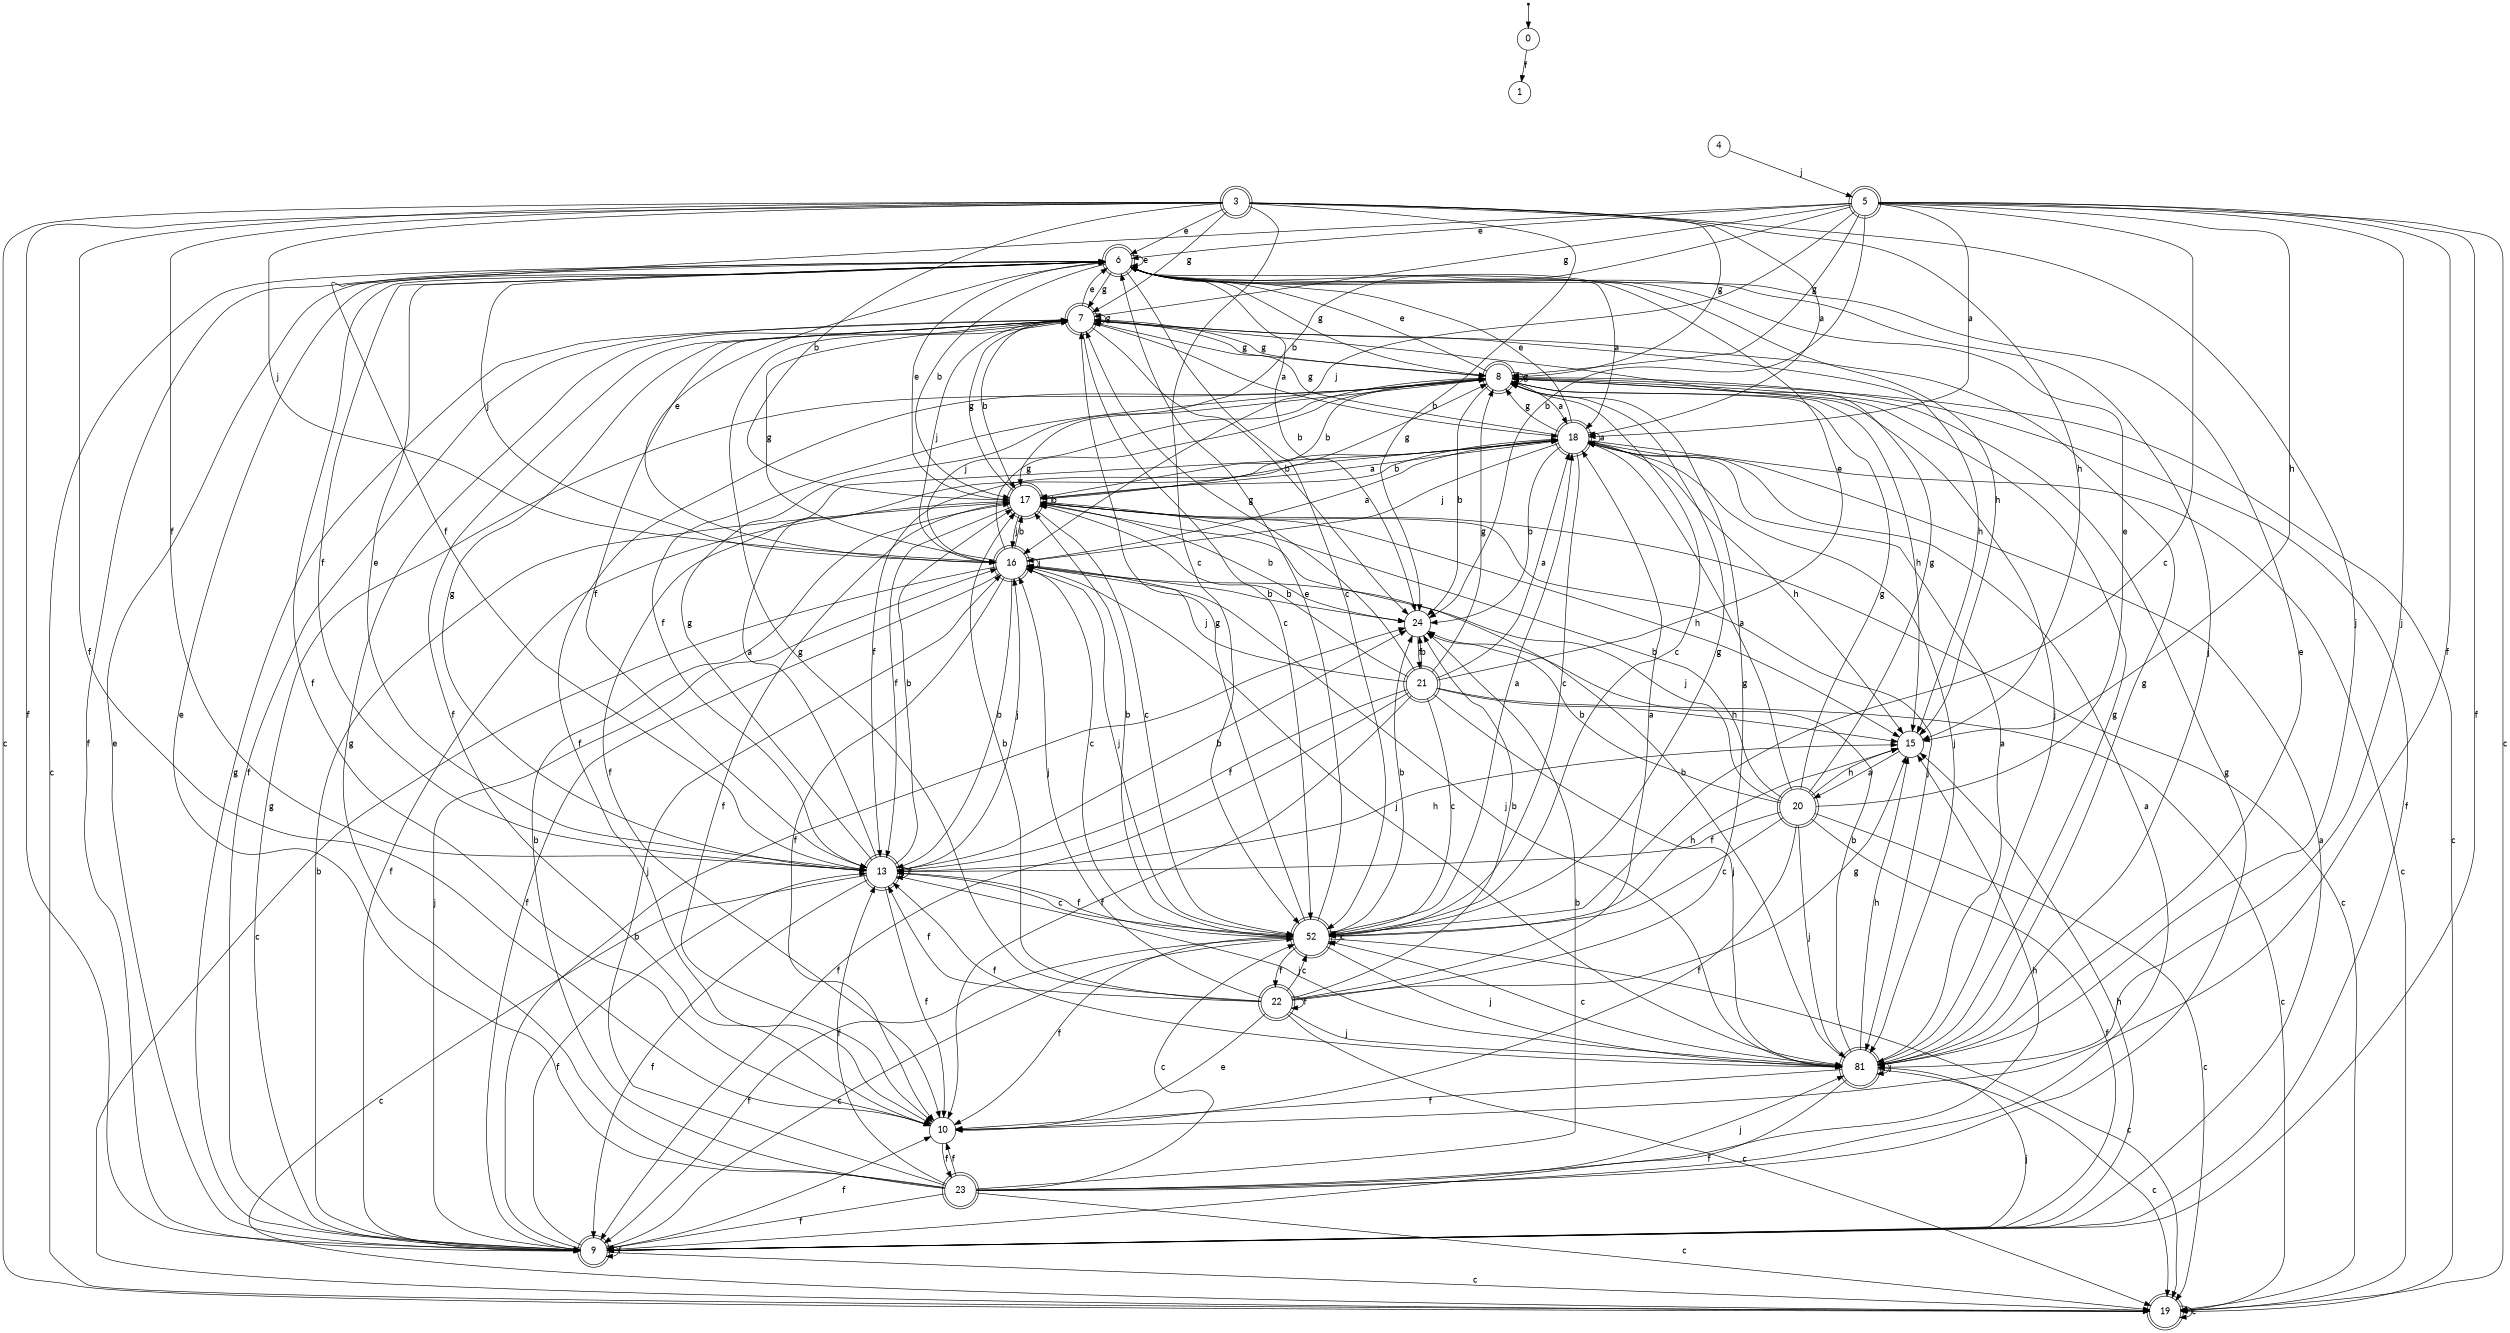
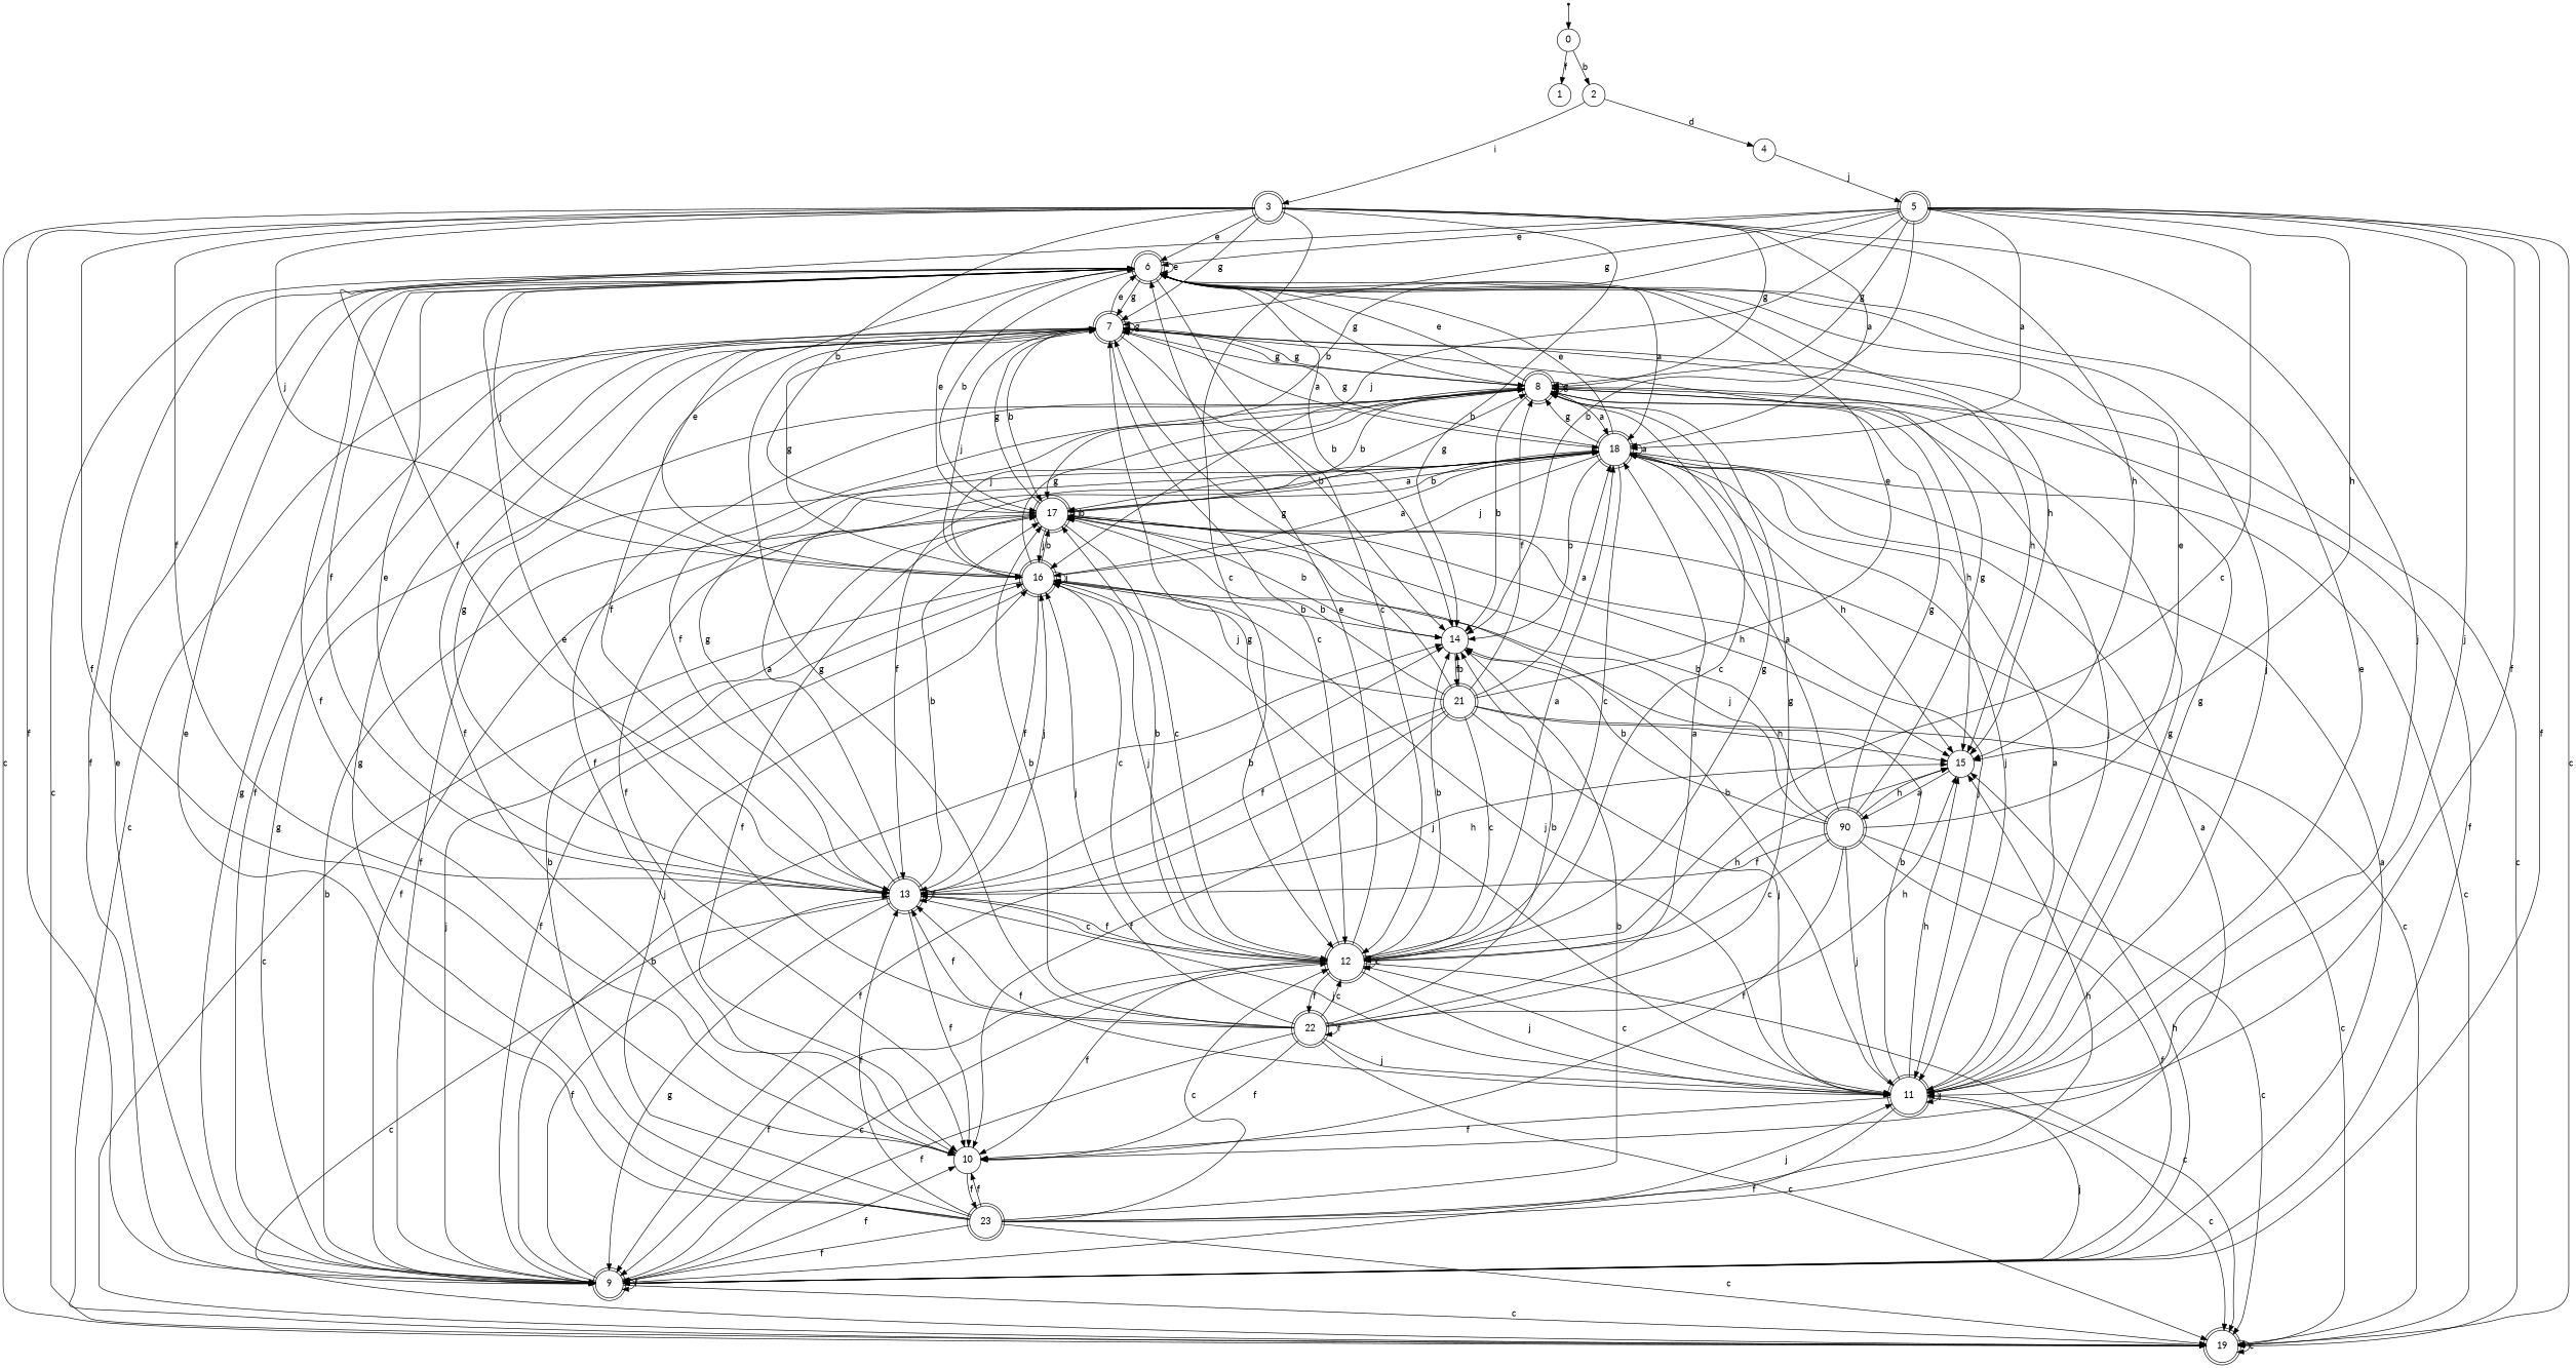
  digraph {
    fontname=Lato
    rankdir=TB
    node [fontname=Lato shape=doublecircle]
    edge [fontname=Lato]
    dummy0 [shape=point]
    0 [shape=circle]
    1 [shape=circle]
+   2 [shape=circle]
    3
    4 [shape=circle]
    6
    7
    8
    9
    10 [shape=circle]
-   11 [label=81]
-   12 [label=52]
+   11
+   12
    13
-   14 [shape=circle label=24]
+   14 [shape=circle]
    15 [shape=circle]
    16
    17
    18
    19
    5
    23
    22
    21
-   20
+   20 [label=90]
    dummy0 -> 0
    0 -> 1 [label=f]
+   0 -> 2 [label=b]
+   2 -> 3 [label=i]
+   2 -> 4 [label=d]
    3 -> 6 [label=e]
    3 -> 7 [label=g]
    3 -> 8 [label=g]
    3 -> 9 [label=f]
    3 -> 10 [label=f]
    3 -> 11 [label=j]
    3 -> 12 [label=c]
    3 -> 13 [label=f]
    3 -> 14 [label=b]
    3 -> 15 [label=h]
    3 -> 16 [label=j]
    3 -> 17 [label=b]
    3 -> 18 [label=a]
    3 -> 19 [label=c]
    4 -> 5 [label=j]
    6 -> 6 [label=e]
    6 -> 7 [label=g]
    6 -> 8 [label=g]
    6 -> 9 [label=f]
    6 -> 10 [label=f]
    6 -> 11 [label=j]
    6 -> 12 [label=c]
    6 -> 13 [label=f]
    6 -> 14 [label=b]
    6 -> 15 [label=h]
    6 -> 16 [label=j]
    6 -> 17 [label=b]
    6 -> 18 [label=a]
    6 -> 19 [label=c]
    7 -> 6 [label=e]
    7 -> 7 [label=g]
    7 -> 8 [label=g]
    7 -> 9 [label=f]
    7 -> 10 [label=f]
    7 -> 12 [label=c]
    7 -> 13 [label=f]
    7 -> 14 [label=b]
    7 -> 15 [label=h]
    7 -> 16 [label=j]
    7 -> 17 [label=b]
    7 -> 18 [label=a]
+   7 -> 19 [label=c]
    8 -> 6 [label=e]
    8 -> 7 [label=g]
    8 -> 8 [label=g]
    8 -> 9 [label=f]
    8 -> 10 [label=f]
    8 -> 11 [label=j]
    8 -> 12 [label=c]
    8 -> 13 [label=f]
    8 -> 14 [label=b]
    8 -> 15 [label=h]
    8 -> 16 [label=j]
    8 -> 17 [label=b]
    8 -> 18 [label=a]
    8 -> 19 [label=c]
    9 -> 6 [label=e]
    9 -> 7 [label=g]
    9 -> 8 [label=g]
    9 -> 9 [label=f]
    9 -> 10 [label=f]
    9 -> 11 [label=j]
    9 -> 12 [label=c]
    9 -> 13 [label=f]
    9 -> 14 [label=b]
    9 -> 15 [label=h]
    9 -> 16 [label=j]
    9 -> 17 [label=b]
    9 -> 18 [label=a]
    9 -> 19 [label=c]
    10 -> 23 [label=f]
    11 -> 6 [label=e]
    11 -> 7 [label=g]
    11 -> 8 [label=g]
    11 -> 9 [label=f]
    11 -> 10 [label=f]
    11 -> 11 [label=j]
    11 -> 12 [label=c]
    11 -> 13 [label=f]
    11 -> 14 [label=b]
    11 -> 15 [label=h]
    11 -> 16 [label=j]
    11 -> 17 [label=b]
    11 -> 18 [label=a]
    11 -> 19 [label=c]
    12 -> 6 [label=e]
    12 -> 7 [label=g]
    12 -> 8 [label=g]
    12 -> 9 [label=f]
    12 -> 10 [label=f]
    12 -> 11 [label=j]
    12 -> 12 [label=c]
    12 -> 13 [label=f]
    12 -> 14 [label=b]
    12 -> 15 [label=h]
    12 -> 16 [label=j]
    12 -> 17 [label=b]
    12 -> 18 [label=a]
    12 -> 19 [label=c]
    12 -> 22 [label=f]
    13 -> 6 [label=e]
    13 -> 7 [label=g]
    13 -> 8 [label=g]
-   13 -> 9 [label=f]
+   13 -> 9 [label=g]
    13 -> 10 [label=f]
    13 -> 11 [label=j]
    13 -> 12 [label=c]
    13 -> 13 [label=f]
    13 -> 14 [label=b]
    13 -> 15 [label=h]
    13 -> 16 [label=j]
    13 -> 17 [label=b]
    13 -> 18 [label=a]
    13 -> 19 [label=c]
    14 -> 21 [label=f]
    15 -> 20 [label=a]
    16 -> 6 [label=e]
    16 -> 7 [label=g]
    16 -> 8 [label=g]
    16 -> 9 [label=f]
-   16 -> 10 [label=f]
    16 -> 11 [label=j]
    16 -> 12 [label=c]
-   16 -> 13 [label=b]
+   16 -> 13 [label=f]
    16 -> 14 [label=b]
    16 -> 16 [label=j]
    16 -> 17 [label=b]
    16 -> 18 [label=a]
    16 -> 19 [label=c]
    17 -> 6 [label=e]
    17 -> 7 [label=g]
    17 -> 8 [label=g]
    17 -> 9 [label=f]
    17 -> 10 [label=f]
    17 -> 11 [label=j]
    17 -> 12 [label=c]
-   17 -> 13 [label=f]
    17 -> 14 [label=b]
    17 -> 15 [label=h]
    17 -> 16 [label=j]
    17 -> 17 [label=b]
    17 -> 18 [label=a]
    17 -> 19 [label=c]
    18 -> 6 [label=e]
    18 -> 7 [label=g]
    18 -> 8 [label=g]
+   18 -> 9 [label=f]
    18 -> 10 [label=f]
    18 -> 11 [label=j]
    18 -> 12 [label=c]
    18 -> 13 [label=f]
    18 -> 14 [label=b]
    18 -> 15 [label=h]
    18 -> 16 [label=j]
    18 -> 17 [label=b]
    18 -> 18 [label=a]
    18 -> 19 [label=c]
    19 -> 19 [label=c]
    5 -> 6 [label=e]
    5 -> 7 [label=g]
    5 -> 8 [label=g]
    5 -> 9 [label=f]
    5 -> 10 [label=f]
    5 -> 11 [label=j]
    5 -> 12 [label=c]
    5 -> 13 [label=f]
    5 -> 14 [label=b]
    5 -> 15 [label=h]
    5 -> 16 [label=j]
    5 -> 17 [label=b]
    5 -> 18 [label=a]
    5 -> 19 [label=c]
    23 -> 6 [label=e]
    23 -> 7 [label=g]
-   23 -> 8 [label=g]
    23 -> 9 [label=f]
    23 -> 10 [label=f]
    23 -> 11 [label=j]
    23 -> 12 [label=c]
    23 -> 13 [label=f]
    23 -> 14 [label=b]
    23 -> 15 [label=h]
    23 -> 16 [label=j]
    23 -> 17 [label=b]
    23 -> 18 [label=a]
    23 -> 19 [label=c]
+   22 -> 6 [label=e]
    22 -> 7 [label=g]
    22 -> 8 [label=g]
-   22 -> 10 [label=e]
+   22 -> 9 [label=f]
+   22 -> 10 [label=f]
    22 -> 11 [label=j]
    22 -> 12 [label=c]
    22 -> 13 [label=f]
    22 -> 14 [label=b]
-   22 -> 15 [label=g]
+   22 -> 15 [label=h]
    22 -> 16 [label=j]
    22 -> 17 [label=b]
    22 -> 18 [label=a]
    22 -> 19 [label=c]
    22 -> 22 [label=f]
    21 -> 6 [label=e]
    21 -> 7 [label=g]
-   21 -> 8 [label=g]
+   21 -> 8 [label=f]
    21 -> 9 [label=f]
    21 -> 10 [label=f]
    21 -> 11 [label=j]
    21 -> 12 [label=c]
    21 -> 13 [label=f]
    21 -> 14 [label=b]
    21 -> 15 [label=h]
    21 -> 16 [label=j]
    21 -> 17 [label=b]
    21 -> 18 [label=a]
    21 -> 19 [label=c]
    20 -> 6 [label=e]
    20 -> 7 [label=g]
    20 -> 8 [label=g]
    20 -> 9 [label=f]
    20 -> 10 [label=f]
    20 -> 11 [label=j]
    20 -> 12 [label=c]
    20 -> 13 [label=f]
    20 -> 14 [label=b]
    20 -> 15 [label=h]
    20 -> 16 [label=j]
    20 -> 17 [label=b]
    20 -> 18 [label=a]
    20 -> 19 [label=c]
  }
